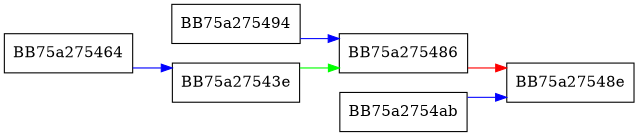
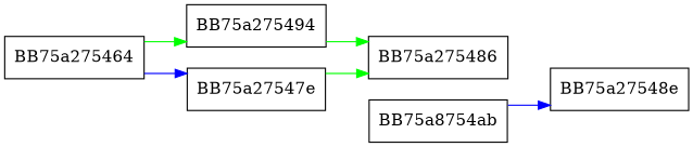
  digraph {
    fontname="DejaVu Serif"
    rankdir=LR
    splines=ortho
    node [fontname="DejaVu Serif" shape=box]
    edge [color=blue fontname="DejaVu Serif"]
    BB75a275464
    BB75a275494
-   BB75a27547e [label=BB75a27543e]
+   BB75a27547e
    BB75a275486
    BB75a27548e
-   BB75a2754ab
+   BB75a2754ab [label=BB75a8754ab]
+   BB75a275464 -> BB75a275494 [color=green]
    BB75a275464 -> BB75a27547e
-   BB75a275494 -> BB75a275486
+   BB75a275494 -> BB75a275486 [color=green]
    BB75a27547e -> BB75a275486 [color=green]
-   BB75a275486 -> BB75a27548e [color=red]
    BB75a2754ab -> BB75a27548e
  }
